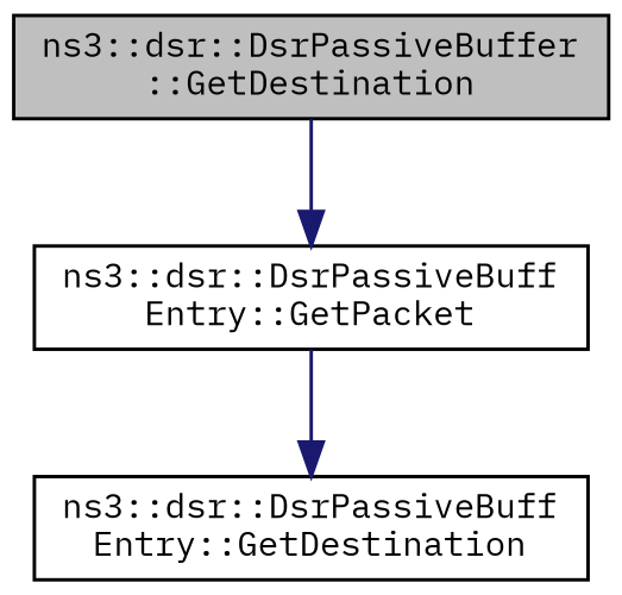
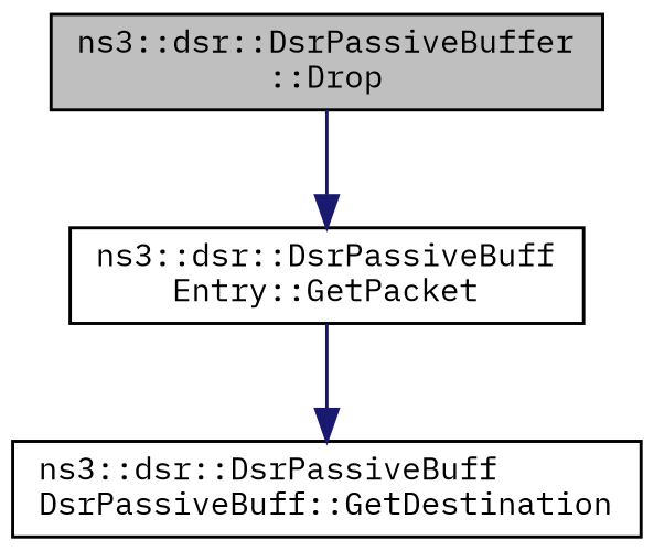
  digraph {
    fontname="IBM Plex Mono"
    rankdir=TB
    node [color=black fillcolor=white fontname="IBM Plex Mono" fontsize=10 shape=record style=filled]
    edge [color=midnightblue fontname="IBM Plex Mono" fontsize=10 labelfontname=Helvetica labelfontsize=10 style=solid]
-   n1 [fillcolor=grey75 fontcolor=black height=0.2 label="ns3::dsr::DsrPassiveBuffer\l::GetDestination" width=0.4]
+   n1 [fillcolor=grey75 fontcolor=black height=0.2 label="ns3::dsr::DsrPassiveBuffer\l::Drop" width=0.4]
    n2 [height=0.2 label="ns3::dsr::DsrPassiveBuff\lEntry::GetPacket" width=0.4]
-   n3 [height=0.2 label="ns3::dsr::DsrPassiveBuff\lEntry::GetDestination" width=0.4]
+   n3 [height=0.2 label="ns3::dsr::DsrPassiveBuff\lDsrPassiveBuff::GetDestination" width=0.4]
    n1 -> n2
    n2 -> n3
  }
